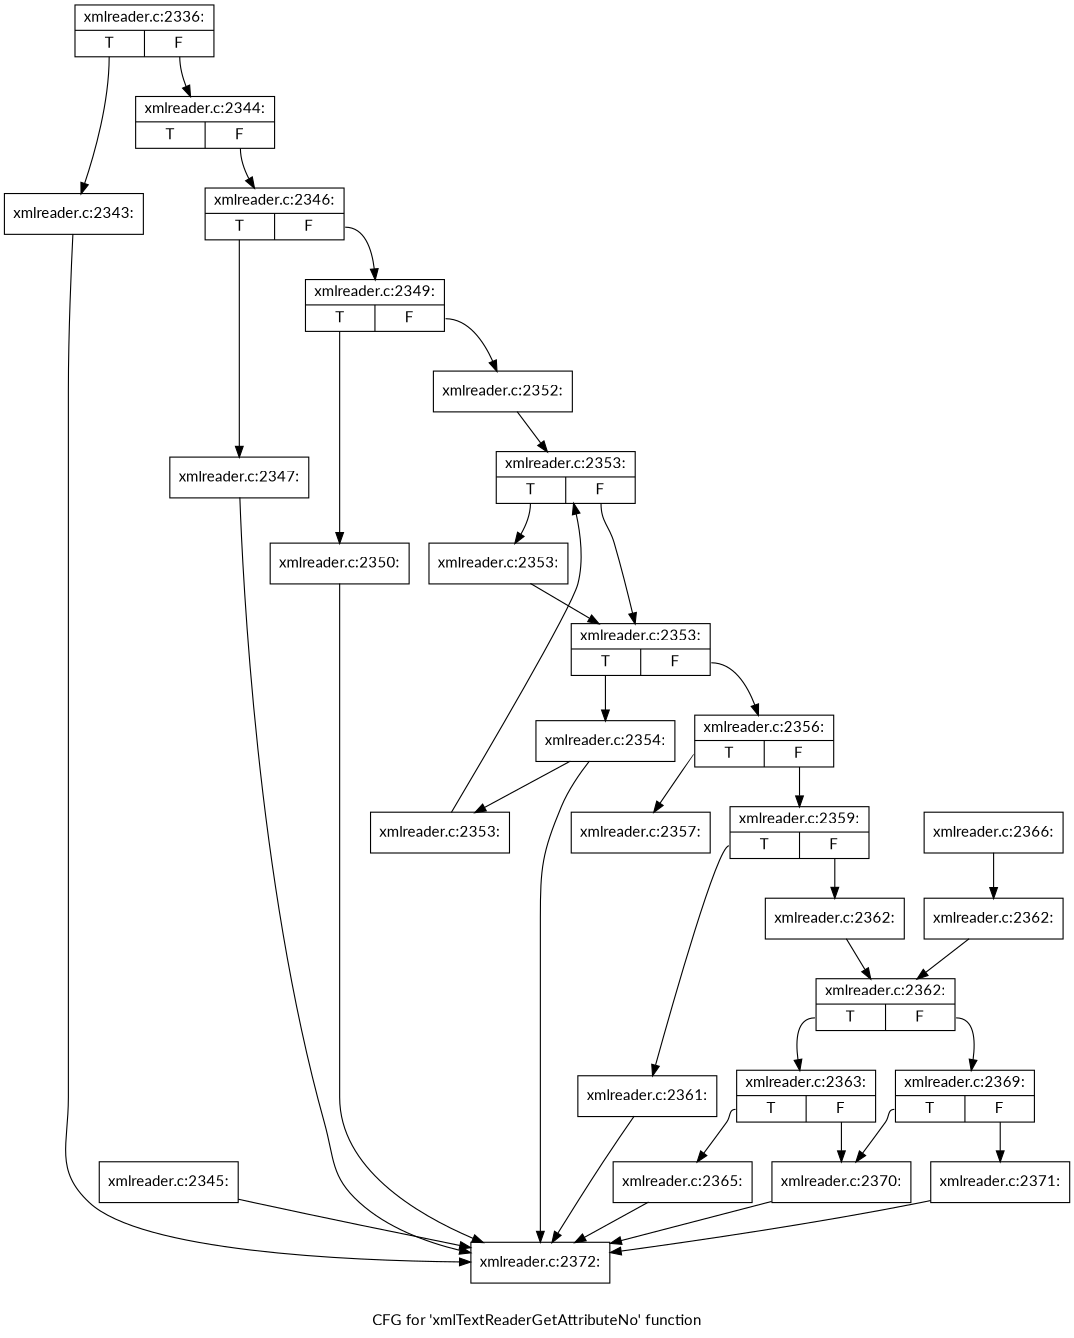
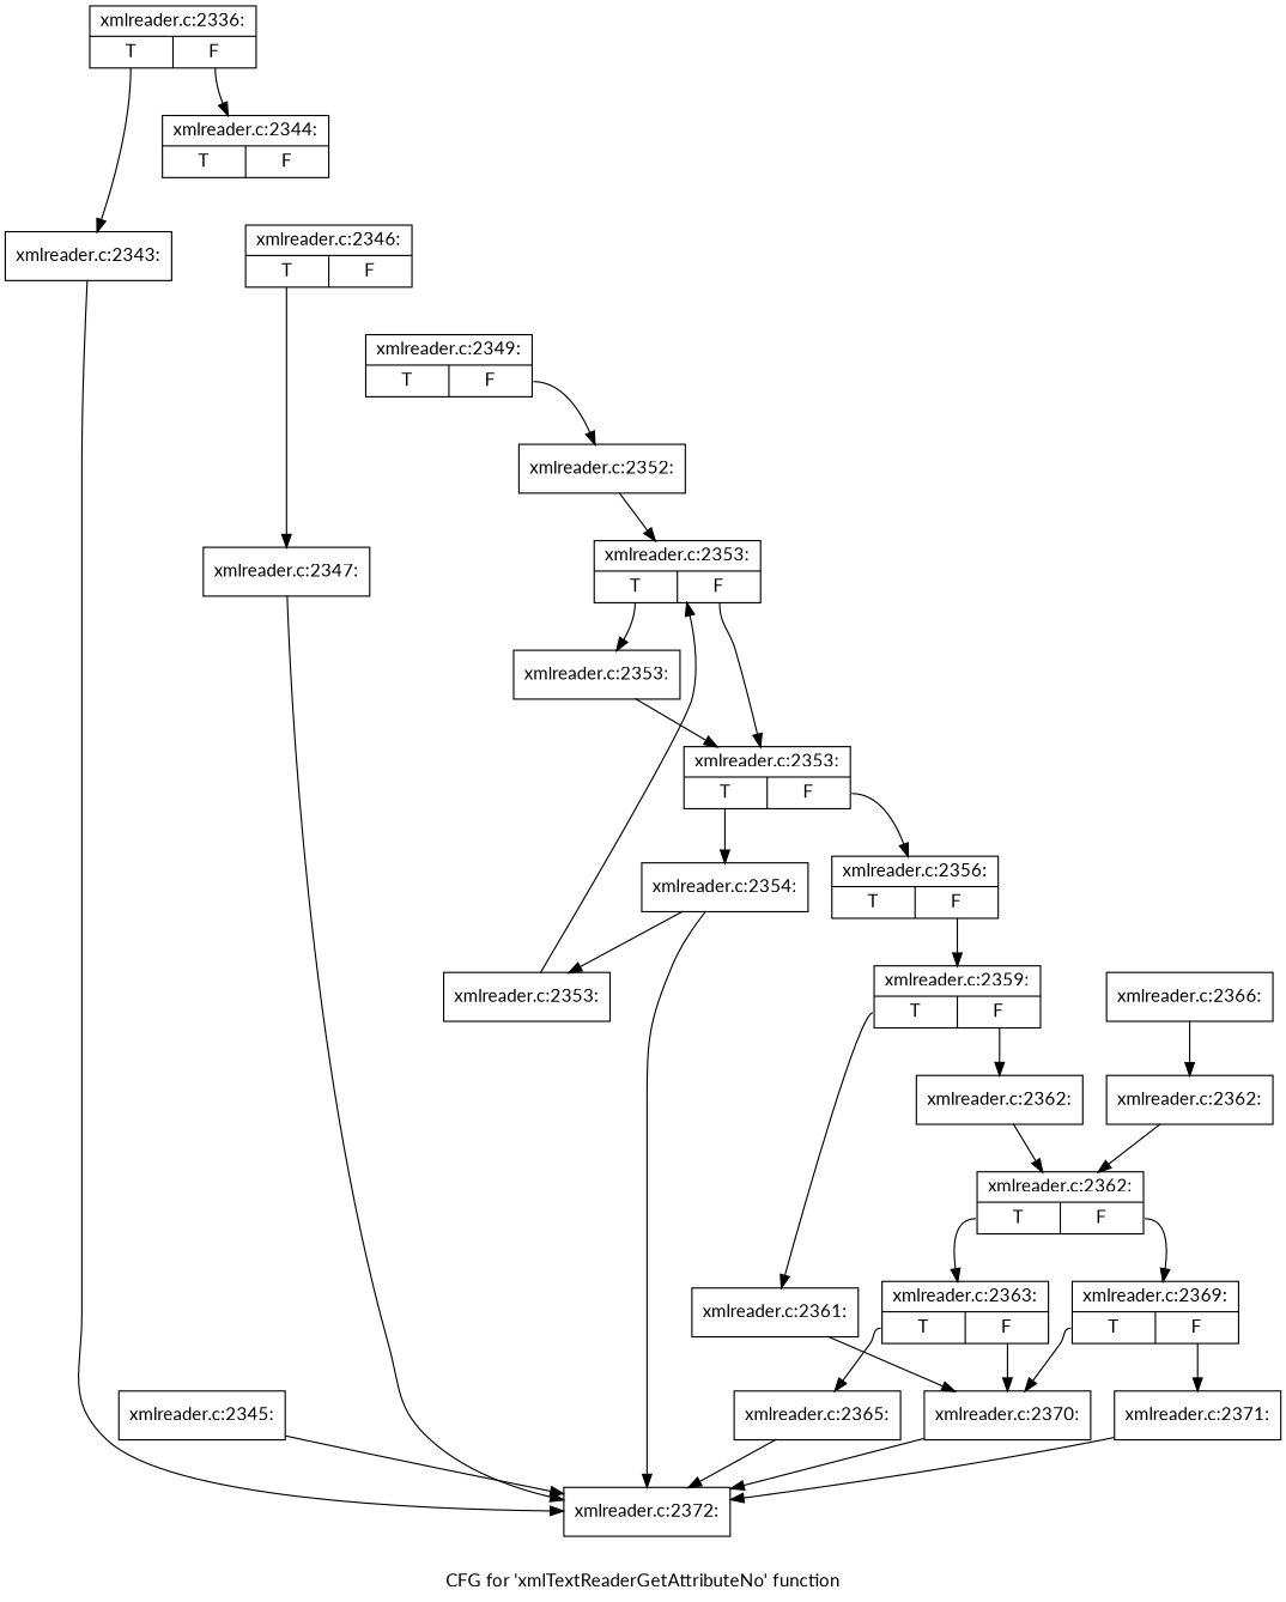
  digraph {
    fontname=Lato
    label="CFG for 'xmlTextReaderGetAttributeNo' function"
    node [fontname=Lato shape=record]
    edge [fontname=Lato]
    n1 [label="{xmlreader.c:2336:|{<s0>T|<s1>F}}"]
    n2 [label="{xmlreader.c:2343:}"]
    n3 [label="{xmlreader.c:2344:|{<s0>T|<s1>F}}"]
    n4 [label="{xmlreader.c:2372:}"]
    n5 [label="{xmlreader.c:2346:|{<s0>T|<s1>F}}"]
    n6 [label="{xmlreader.c:2345:}"]
    n7 [label="{xmlreader.c:2347:}"]
    n8 [label="{xmlreader.c:2349:|{<s0>T|<s1>F}}"]
-   n9 [label="{xmlreader.c:2350:}"]
    n10 [label="{xmlreader.c:2352:}"]
    n11 [label="{xmlreader.c:2353:|{<s0>T|<s1>F}}"]
    n12 [label="{xmlreader.c:2353:}"]
    n13 [label="{xmlreader.c:2353:|{<s0>T|<s1>F}}"]
    n14 [label="{xmlreader.c:2354:}"]
    n15 [label="{xmlreader.c:2356:|{<s0>T|<s1>F}}"]
    n16 [label="{xmlreader.c:2353:}"]
-   n17 [label="{xmlreader.c:2357:}"]
    n18 [label="{xmlreader.c:2359:|{<s0>T|<s1>F}}"]
    n19 [label="{xmlreader.c:2361:}"]
    n20 [label="{xmlreader.c:2362:}"]
    n21 [label="{xmlreader.c:2362:|{<s0>T|<s1>F}}"]
    n22 [label="{xmlreader.c:2363:|{<s0>T|<s1>F}}"]
    n23 [label="{xmlreader.c:2369:|{<s0>T|<s1>F}}"]
    n24 [label="{xmlreader.c:2365:}"]
    n25 [label="{xmlreader.c:2370:}"]
    n26 [label="{xmlreader.c:2371:}"]
    n27 [label="{xmlreader.c:2366:}"]
    n28 [label="{xmlreader.c:2362:}"]
    n1 -> n2 [tailport=s0]
    n1 -> n3 [tailport=s1]
    n2 -> n4
-   n3 -> n5 [tailport=s1]
    n5 -> n7 [tailport=s0]
-   n5 -> n8 [tailport=s1]
    n6 -> n4
    n7 -> n4
-   n8 -> n9 [tailport=s0]
    n8 -> n10 [tailport=s1]
-   n9 -> n4
    n10 -> n11
    n11 -> n12 [tailport=s0]
    n11 -> n13 [tailport=s1]
    n12 -> n13
    n13 -> n14 [tailport=s0]
    n13 -> n15 [tailport=s1]
    n14 -> n4
    n14 -> n16
-   n15 -> n17 [tailport=s0]
    n15 -> n18 [tailport=s1]
    n16 -> n11
    n18 -> n19 [tailport=s0]
    n18 -> n20 [tailport=s1]
-   n19 -> n4
+   n19 -> n25
    n20 -> n21
    n21 -> n22 [tailport=s0]
    n21 -> n23 [tailport=s1]
    n22 -> n24 [tailport=s0]
    n22 -> n25 [tailport=s1]
    n23 -> n25 [tailport=s0]
    n23 -> n26 [tailport=s1]
    n24 -> n4
    n25 -> n4
    n26 -> n4
    n27 -> n28
    n28 -> n21
  }
